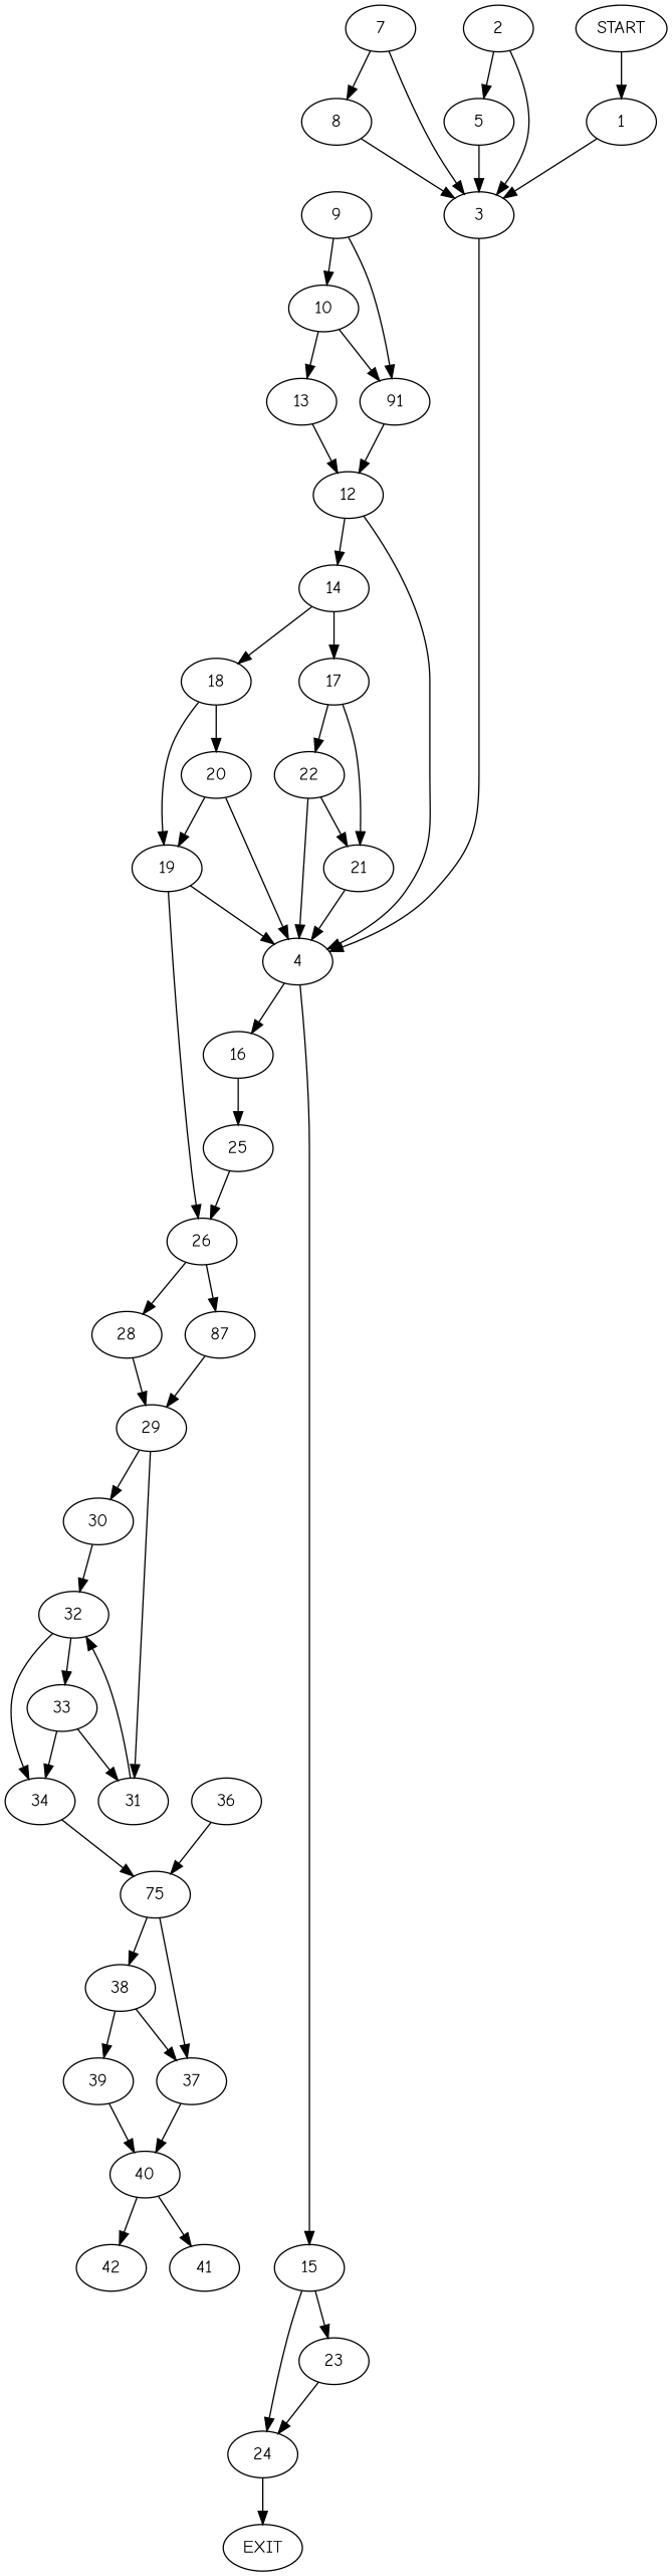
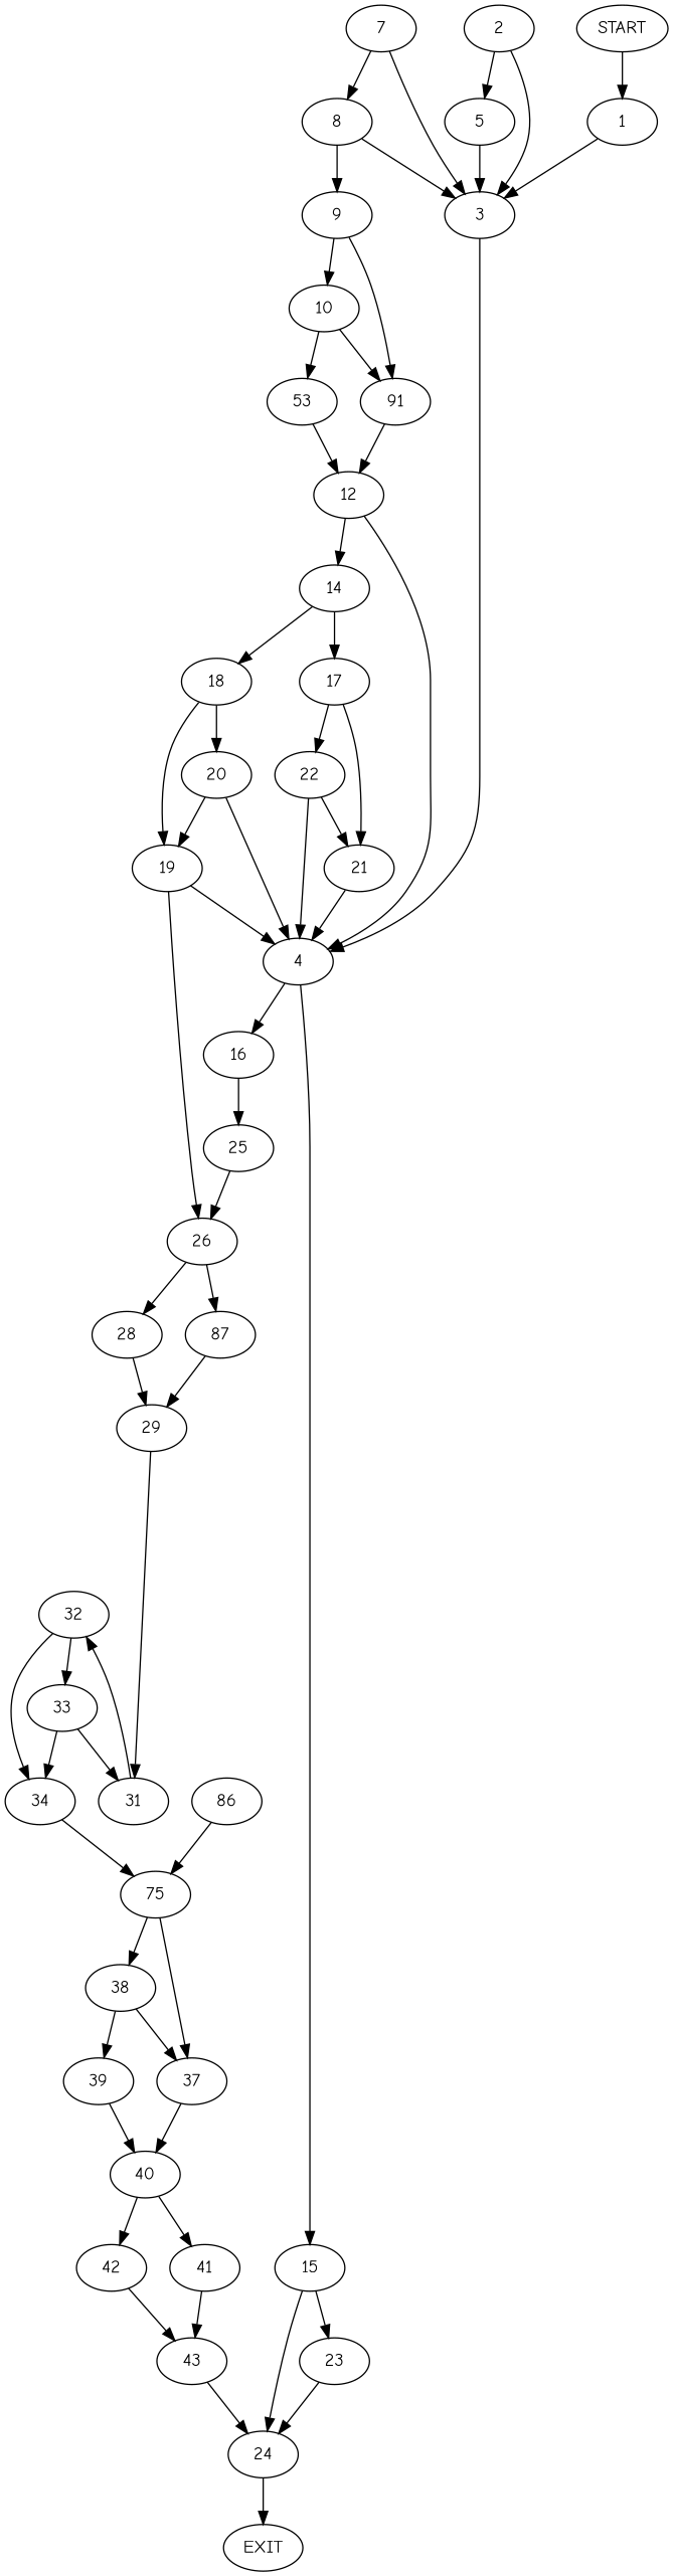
  digraph {
    fontname="Comic Neue"
    node [fontname="Comic Neue"]
    edge [fontname="Comic Neue"]
    n1 [label=START]
    1
    3
    n4 [label=EXIT]
    2
    5
    4
    15
    16
    23
    24
    25
    7
    8
    9
    10
    n17 [label=91]
-   13
+   13 [label=53]
    12
    14
    17
    18
    21
    22
    19
    20
    26
    n28 [label=87]
    28
    29
-   30
    31
    32
    33
    34
    n36 [label=75]
-   36
+   36 [label=86]
    37
    38
    40
    39
    41
    42
+   43
    n1 -> 1
    1 -> 3
    3 -> 4
    2 -> 3
    2 -> 5
    5 -> 3
    4 -> 15
    4 -> 16
    15 -> 23
    15 -> 24
    16 -> 25
    23 -> 24
    24 -> n4
    25 -> 26
    7 -> 3
    7 -> 8
    8 -> 3
+   8 -> 9
    9 -> 10
    9 -> n17
    10 -> n17
    10 -> 13
    n17 -> 12
    13 -> 12
    12 -> 4
    12 -> 14
    14 -> 17
    14 -> 18
    17 -> 21
    17 -> 22
    18 -> 19
    18 -> 20
    21 -> 4
    22 -> 4
    22 -> 21
    19 -> 4
    19 -> 26
    20 -> 4
    20 -> 19
    26 -> n28
    26 -> 28
    n28 -> 29
    28 -> 29
-   29 -> 30
    29 -> 31
-   30 -> 32
    31 -> 32
    32 -> 33
    32 -> 34
    33 -> 31
    33 -> 34
    34 -> n36
    n36 -> 37
    n36 -> 38
    36 -> n36
    37 -> 40
    38 -> 37
    38 -> 39
    40 -> 41
    40 -> 42
    39 -> 40
+   41 -> 43
+   42 -> 43
+   43 -> 24
  }
